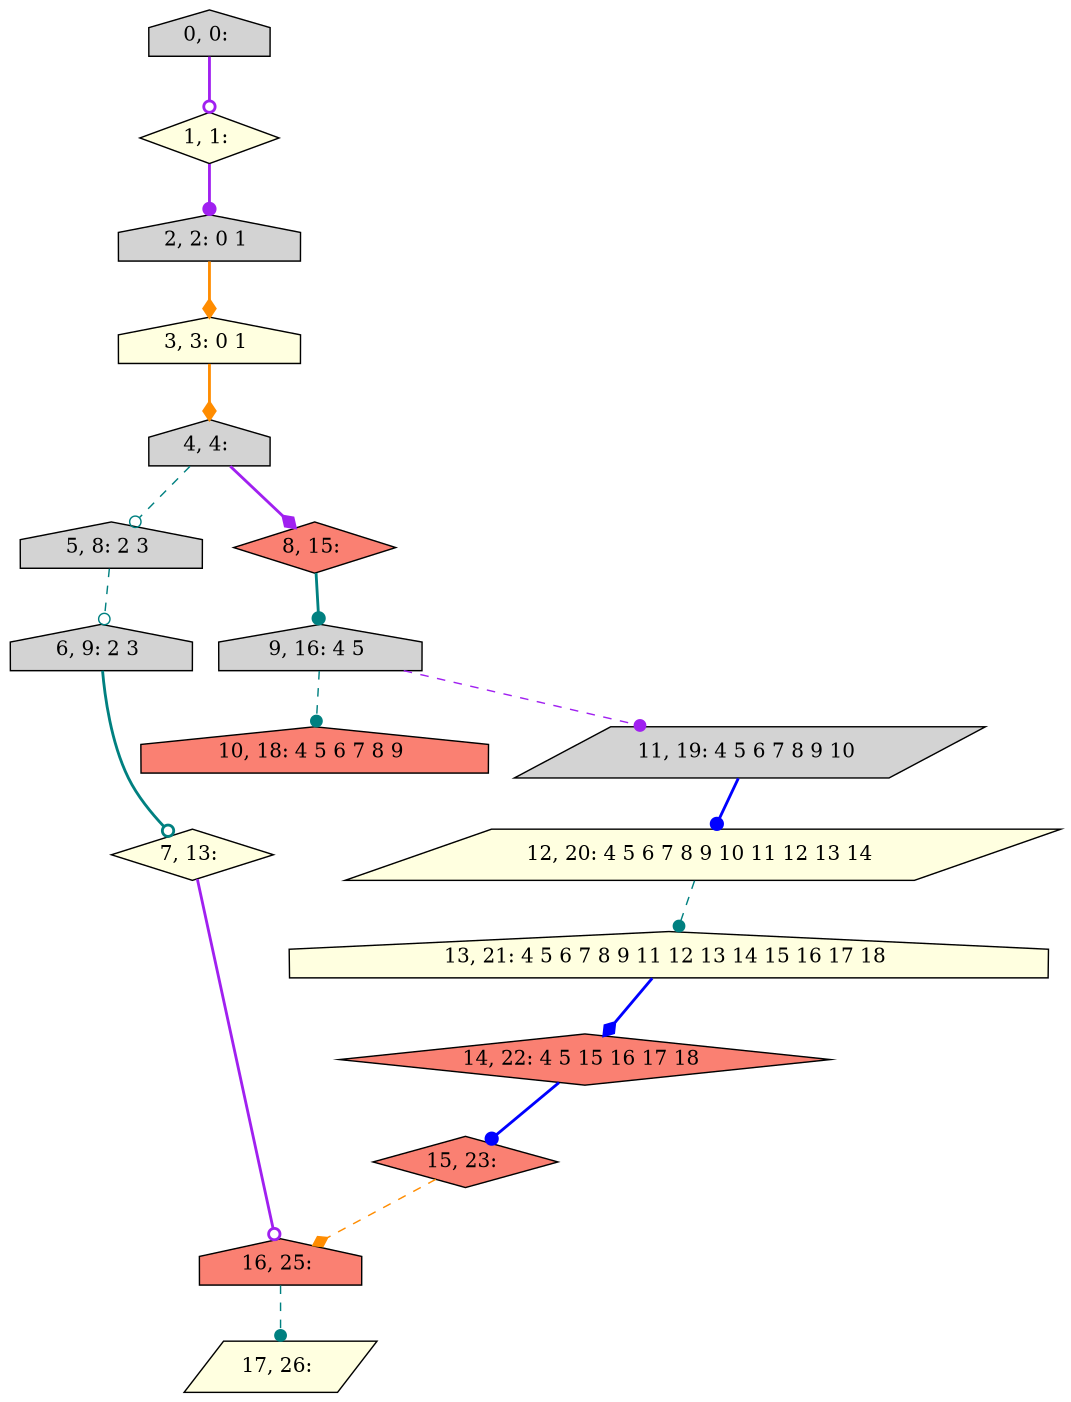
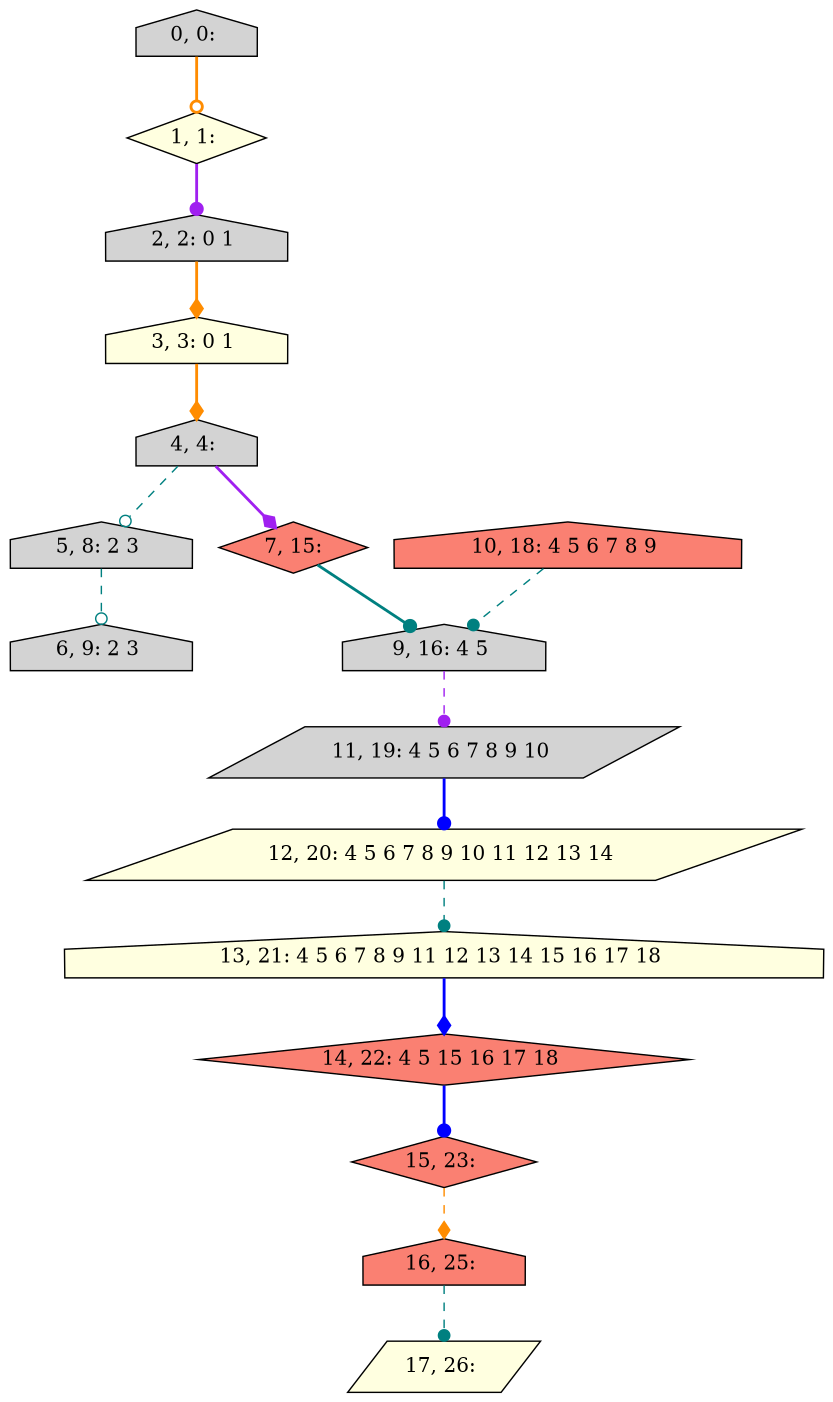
  digraph {
    node [fillcolor=lightgrey shape=house style=filled]
    edge [arrowhead=dot color=teal style=bold]
    n1 [label="0, 0: "]
    n2 [fillcolor=lightyellow label="1, 1: " shape=diamond]
    n3 [label="2, 2: 0 1 "]
    n4 [fillcolor=lightyellow label="3, 3: 0 1 "]
    n5 [label="4, 4: "]
    n6 [label="5, 8: 2 3 "]
-   n7 [fillcolor=salmon label="8, 15: " shape=diamond]
+   n7 [fillcolor=salmon label="7, 15:" shape=diamond]
    n8 [label="6, 9: 2 3 "]
    n9 [label="9, 16: 4 5 "]
-   n10 [fillcolor=lightyellow label="7, 13: " shape=diamond]
    n11 [fillcolor=salmon label="16, 25: "]
    n12 [fillcolor=lightyellow label="17, 26: " shape=parallelogram]
    n13 [fillcolor=salmon label="10, 18: 4 5 6 7 8 9 "]
    n14 [label="11, 19: 4 5 6 7 8 9 10 " shape=parallelogram]
    n15 [fillcolor=lightyellow label="12, 20: 4 5 6 7 8 9 10 11 12 13 14 " shape=parallelogram]
    n16 [fillcolor=lightyellow label="13, 21: 4 5 6 7 8 9 11 12 13 14 15 16 17 18 "]
    n17 [fillcolor=salmon label="14, 22: 4 5 15 16 17 18 " shape=diamond]
    n18 [fillcolor=salmon label="15, 23: " shape=diamond]
-   n1 -> n2 [arrowhead=odot color=purple]
+   n1 -> n2 [arrowhead=odot color=darkorange]
    n2 -> n3 [color=purple]
    n3 -> n4 [arrowhead=diamond color=darkorange]
    n4 -> n5 [arrowhead=diamond color=darkorange]
    n5 -> n6 [arrowhead=odot style=dashed]
    n5 -> n7 [arrowhead=diamond color=purple]
    n6 -> n8 [arrowhead=odot style=dashed]
    n7 -> n9
-   n8 -> n10 [arrowhead=odot]
-   n9 -> n13 [style=dashed]
+   n13 -> n9 [style=dashed]
    n9 -> n14 [color=purple style=dashed]
-   n10 -> n11 [arrowhead=odot color=purple]
    n11 -> n12 [style=dashed]
    n14 -> n15 [color=blue]
    n15 -> n16 [style=dashed]
    n16 -> n17 [arrowhead=diamond color=blue]
    n17 -> n18 [color=blue]
    n18 -> n11 [arrowhead=diamond color=darkorange style=dashed]
  }
